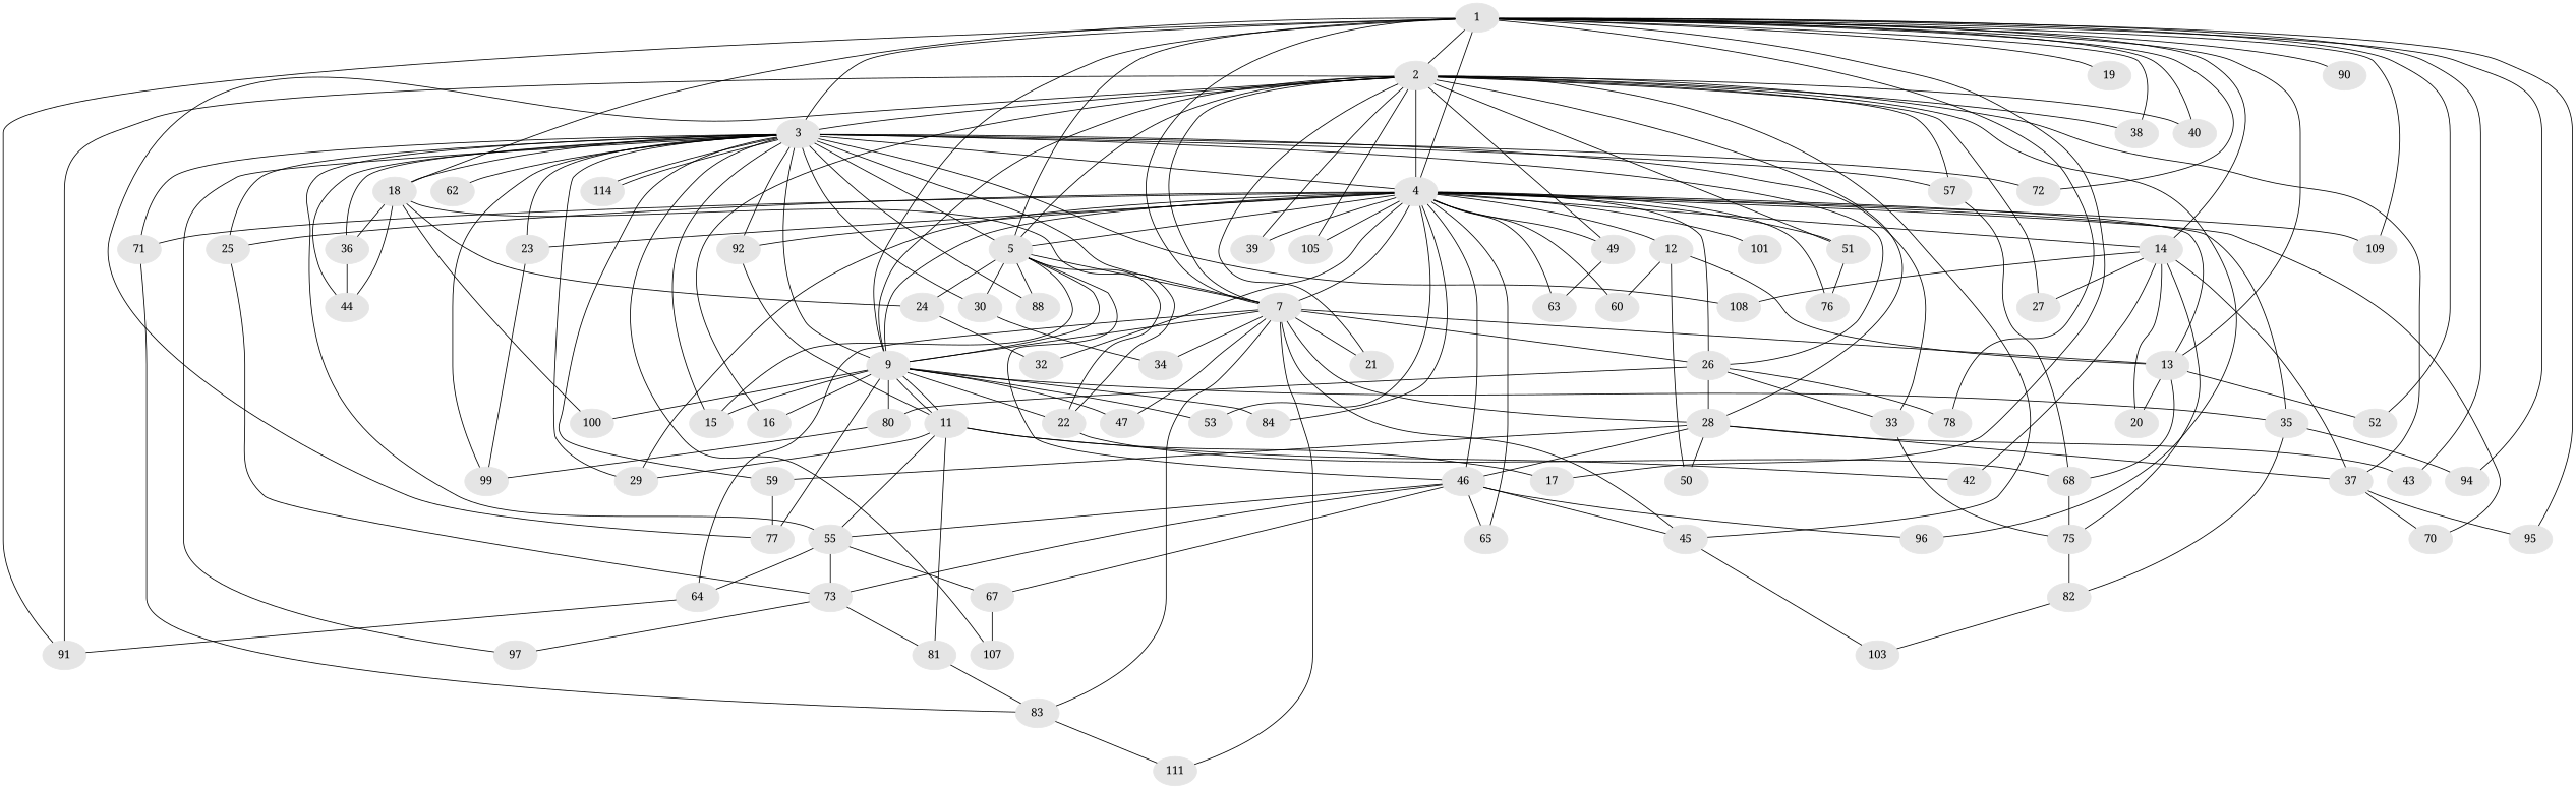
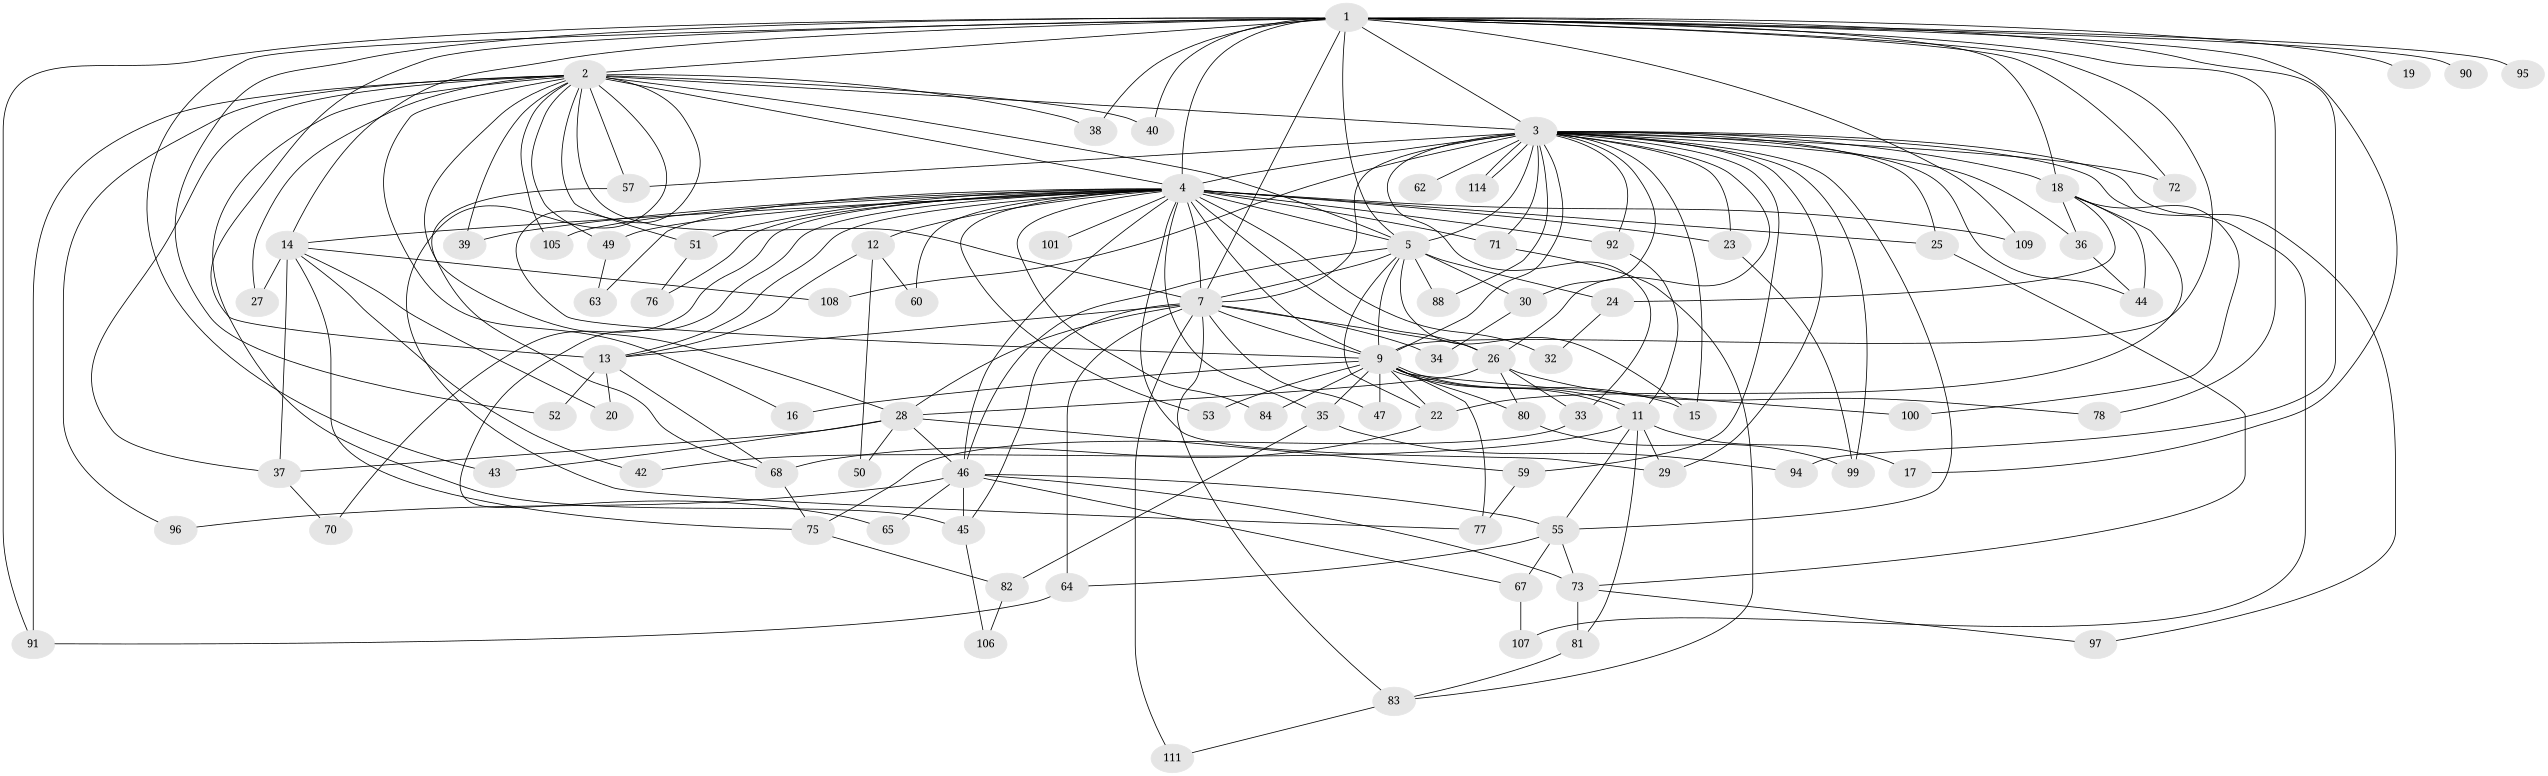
  graph {
    fontname="Noto Serif"
    node [color=gray90 fontname="Noto Serif" style=filled]
    edge [fontname="Noto Serif"]
    1 [super="+6"]
    2 [super="+46"]
    3 [super="+8"]
    4 [super="+10"]
    5 [super="+31"]
    7 [super="+54"]
    9 [super="+66"]
    13 [super="+56"]
    14 [super="+78"]
    17
    18 [super="+110"]
    19
    38
    40
    43
    52
    72
    90
    91 [super="+112"]
    94
    95
    n22 [label=78]
    109
    16
-   21
    27
    28 [super="+87"]
    37 [super="+69"]
    39 [super="+113"]
    45 [super="+88"]
    49
    51
    57
    77 [super="+93"]
    96
    105
    15
    23
    25
    26 [super="+74"]
    29 [super="+102"]
    30
    33
    36
    44 [super="+48"]
    55 [super="+58"]
    59
    62
    71
    n50 [label=88]
    92
    97
    99 [super="+106"]
    107
    108
    114
    12 [super="+61"]
    32
    35
    n60 [label=46 super="+79"]
    53
    60
    63
    65
    70
    76
    84
    101
    22 [super="+104"]
    24
    34
    47
    64
    83 [super="+85"]
    111
    11
    80
    100
    20
    68 [super="+89"]
    42
    75
    50
-   103
+   103 [label=106]
    73
    67
    82
    81
    1 -- 2 [weight=2]
    1 -- 3 [weight=4]
    1 -- 4 [weight=4]
    1 -- 5 [weight=3]
    1 -- 7 [weight=2]
    1 -- 9 [weight=2]
    1 -- 13
    1 -- 14
    1 -- 17
    1 -- 18
    1 -- 19
    1 -- 38
    1 -- 40
    1 -- 43
    1 -- 52
    1 -- 72
    1 -- 90 [weight=2]
    1 -- 91
    1 -- 94
    1 -- 95
    1 -- n22
    1 -- 109
    2 -- 3 [weight=2]
    2 -- 4 [weight=2]
    2 -- 5
    2 -- 7
    2 -- 9
    2 -- 38
    2 -- 40
    2 -- 91
    2 -- 16
-   2 -- 21
    2 -- 27
    2 -- 28
    2 -- 37
    2 -- 39 [weight=2]
    2 -- 45
    2 -- 49
    2 -- 51
    2 -- 57
    2 -- 77
    2 -- 96
    2 -- 105
    3 -- 4 [weight=4]
    3 -- 5 [weight=2]
    3 -- 7 [weight=2]
    3 -- 9 [weight=2]
    3 -- 18 [weight=2]
    3 -- 72
    3 -- 57
    3 -- 15
    3 -- 23
    3 -- 25
    3 -- 26
    3 -- 29
    3 -- 30
    3 -- 33
    3 -- 36
    3 -- 44
    3 -- 55
    3 -- 59
    3 -- 62 [weight=2]
    3 -- 71
    3 -- n50
    3 -- 92
    3 -- 97
    3 -- 99
    3 -- 107
    3 -- 108
    3 -- 114
    3 -- 114
    4 -- 5 [weight=2]
    4 -- 7 [weight=2]
    4 -- 9 [weight=2]
    4 -- 13
    4 -- 14
    4 -- 109
    4 -- 39
    4 -- 49
    4 -- 51
    4 -- 105
    4 -- 23
    4 -- 25
    4 -- 26
    4 -- 29
    4 -- 71
    4 -- 92
    4 -- 12 [weight=2]
    4 -- 32
    4 -- 35
    4 -- n60
    4 -- 53
    4 -- 60
    4 -- 63
    4 -- 65
    4 -- 70
    4 -- 76
    4 -- 84
    4 -- 101 [weight=2]
    5 -- 7
    5 -- 9
    5 -- 15
    5 -- 30
    5 -- n50
    5 -- n60
    5 -- 22
    5 -- 24
    7 -- 9
    7 -- 13
-   7 -- 21
    7 -- 28
    7 -- 45
    7 -- 26
    7 -- 34
    7 -- 47
    7 -- 64
    7 -- 83
    7 -- 111
    9 -- 16
    9 -- 77
    9 -- 15
    9 -- 35
    9 -- 53
    9 -- 84
    9 -- 22
    9 -- 47
    9 -- 11
    9 -- 11
    9 -- 80
    9 -- 100
    13 -- 52
    13 -- 20
    13 -- 68
    14 -- 27
    14 -- 37
    14 -- 108
    14 -- 20
    14 -- 42
    14 -- 75
    18 -- 36
    18 -- 44
    18 -- 22
    18 -- 24
    18 -- 100
    28 -- 43
    28 -- 37
    28 -- 59
    28 -- n60
    28 -- 50
-   37 -- 95
    37 -- 70
    45 -- 103
    49 -- 63
    51 -- 76
    57 -- 68
    23 -- 99
    25 -- 73
    26 -- n22
    26 -- 28
    26 -- 33
    26 -- 80
    30 -- 34
    33 -- 75
    36 -- 44
    55 -- 64
    55 -- 73
    55 -- 67
    59 -- 77
    71 -- 83
    92 -- 11
    12 -- 13
    12 -- 60
    12 -- 50
    35 -- 94
    35 -- 82
    n60 -- 45
    n60 -- 96
    n60 -- 55
    n60 -- 65
    n60 -- 73
    n60 -- 67
    22 -- 68
    24 -- 32
    64 -- 91
    83 -- 111
    11 -- 17
    11 -- 29
    11 -- 55
    11 -- 42
    11 -- 81
    80 -- 99
    68 -- 75
    75 -- 82
    73 -- 97
    73 -- 81
    67 -- 107
    82 -- 103
    81 -- 83
  }
